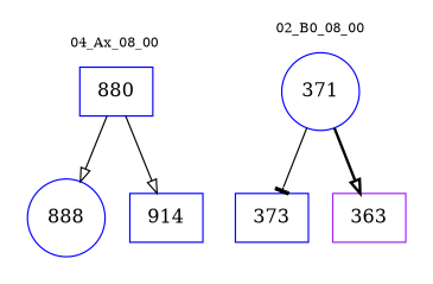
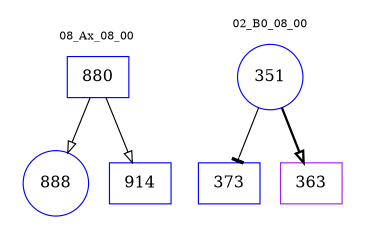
  digraph {
    node [color=blue shape=box]
    edge [arrowhead=onormal color=black style=solid]
    n1 [label=880]
    n2 [label=888 shape=circle]
    n3 [label=914]
-   n4 [label=371 shape=circle]
+   n4 [label=351 shape=circle]
    n5 [label=373]
    n6 [color=purple label=363]
    subgraph cluster_1 {
      color=white
      fontsize=10
-     label="04_Ax_08_00"
+     label="08_Ax_08_00"
      n1
      n2
      n3
    }
    subgraph cluster_2 {
      color=white
      fontsize=10
      label="02_B0_08_00"
      n4
      n5
      n6
    }
    n1 -> n2
    n1 -> n3
    n4 -> n5 [arrowhead=tee]
    n4 -> n6 [style=bold]
  }
